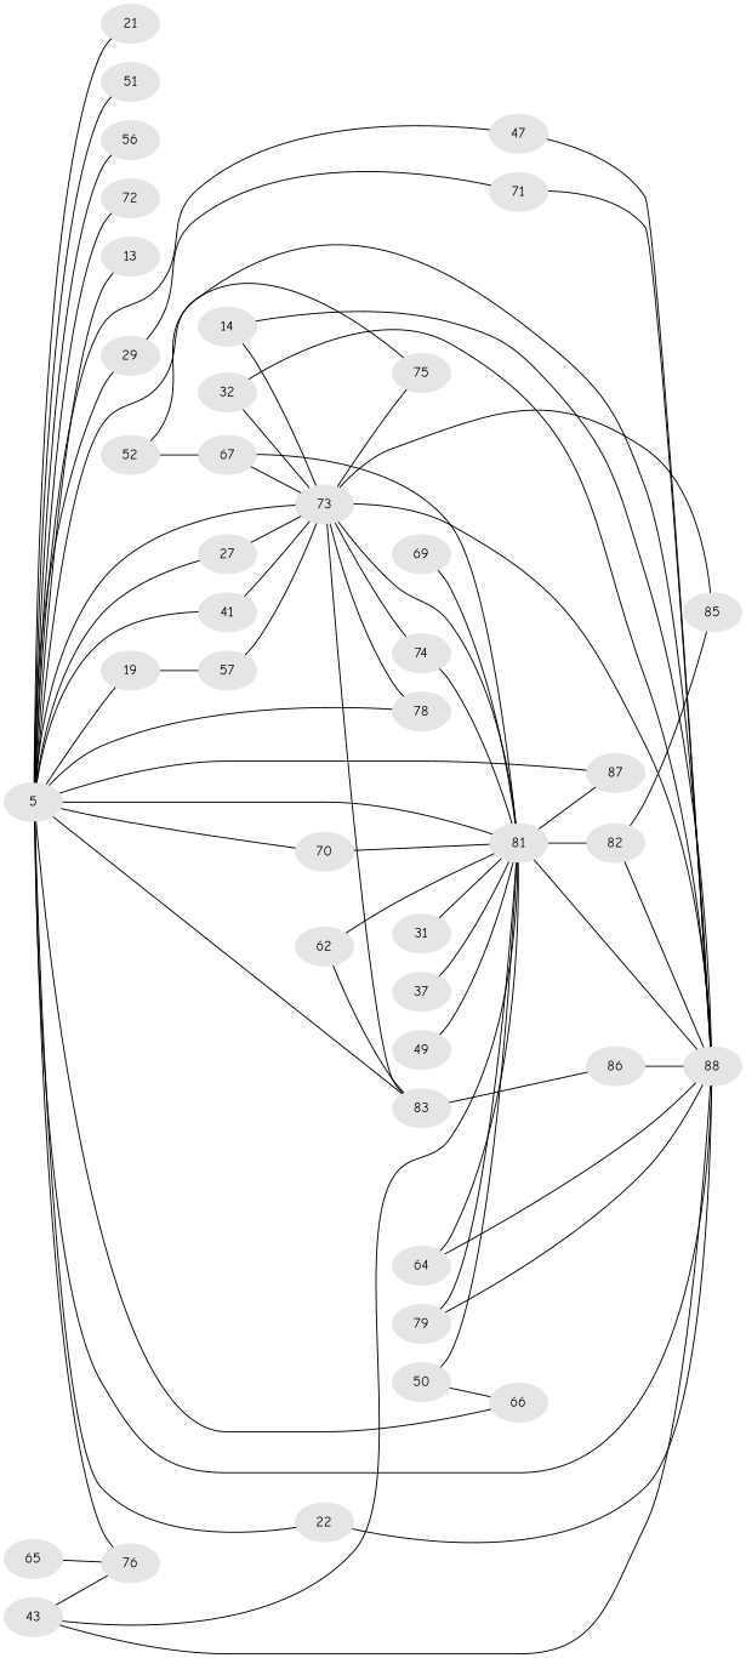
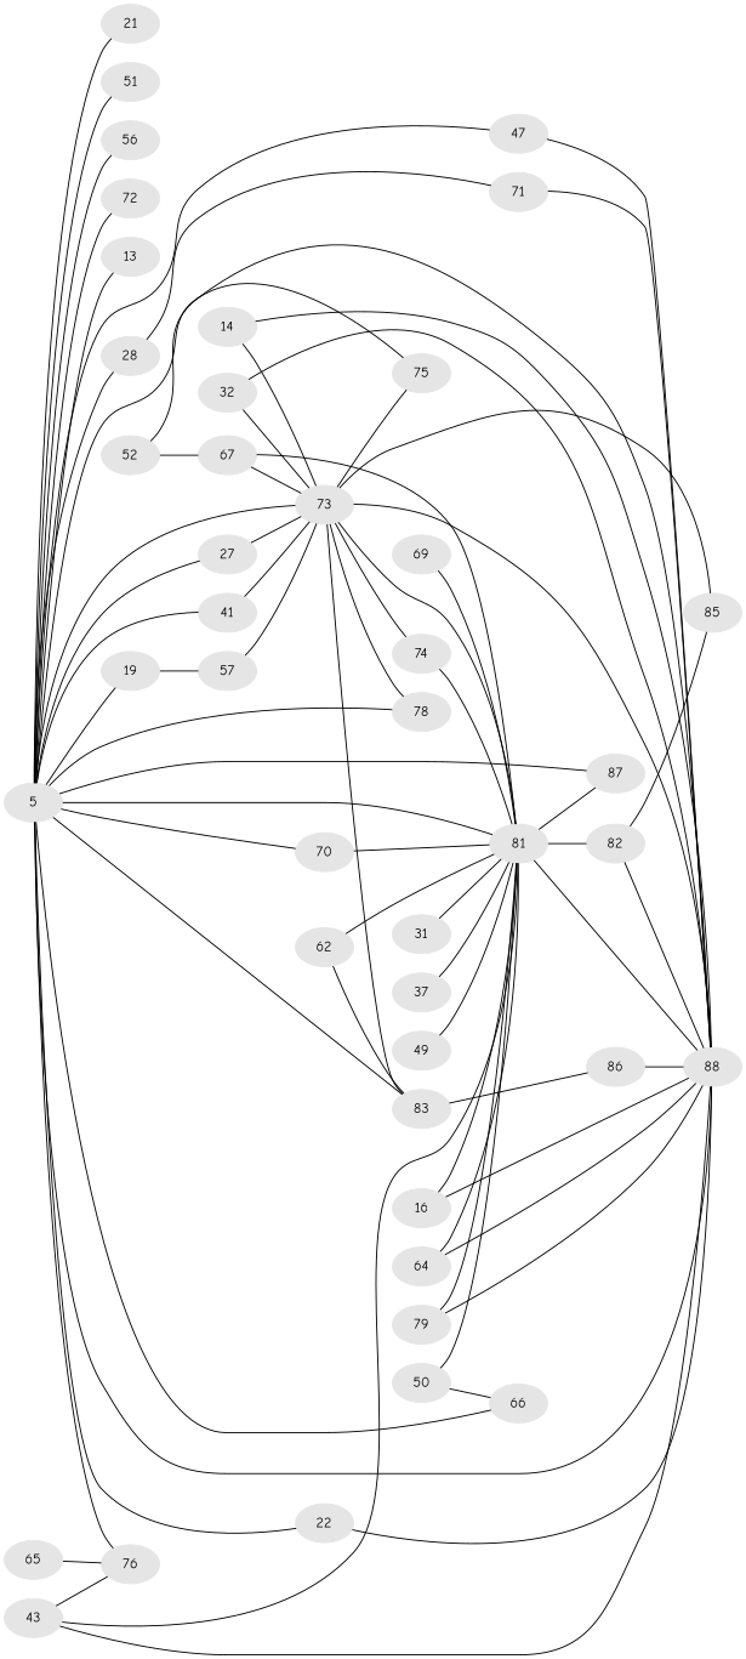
  graph {
    fontname="Comic Neue"
    rankdir=LR
    node [color=gray90 fontname="Comic Neue" style=filled]
    edge [fontname="Comic Neue"]
    5 [super="+4"]
    13
    19
    21
    22
    n6 [label=27]
-   29
+   29 [label=28]
    41
    47
    51
    56
    66
    70
    72
    73 [super="+59+48"]
    75
    76 [super="+43"]
    78
    81 [super="+17+6+39"]
    83 [super="+11+40+35+77"]
    87
    88 [super="+23+68+80+61"]
    57
    71
    74
    85
    82 [super="+25+28"]
    86 [super="+84"]
    14
+   16
    31
    32
    37
    49
    50 [super="+38+30"]
    67 [super="+58+46"]
    52
    62
    n39 [label=43 super="+44+24+60"]
    64
    65
    69
    79
    5 -- 13 [weight=2]
    5 -- 19 [weight=2]
    5 -- 21 [weight=2]
    5 -- 22
    5 -- n6
    5 -- 29 [weight=2]
    5 -- 41
    5 -- 47
    5 -- 51 [weight=2]
    5 -- 56 [weight=2]
    5 -- 66
    5 -- 70
    5 -- 72 [weight=2]
    5 -- 73 [weight=7]
    5 -- 75
    5 -- 76 [weight=4]
    5 -- 78
    5 -- 81 [weight=8]
    5 -- 83 [weight=4]
    5 -- 87
    5 -- 88 [weight=18]
    19 -- 57
    22 -- 88
    n6 -- 73
    29 -- 71
    41 -- 73
    47 -- 88
    70 -- 81
    73 -- 75
    73 -- 78
    73 -- 81 [weight=6]
    73 -- 83 [weight=2]
    73 -- 88 [weight=12]
    73 -- 74
    73 -- 85
    81 -- 87
    81 -- 88 [weight=7]
    81 -- 82 [weight=3]
    83 -- 86
    57 -- 73
    71 -- 88
    74 -- 81
    82 -- 88
    82 -- 85
    86 -- 88 [weight=2]
    14 -- 73
    14 -- 88
+   16 -- 81
+   16 -- 88
    31 -- 81 [weight=2]
    32 -- 73
    32 -- 88
    37 -- 81
    49 -- 81
    50 -- 66
    50 -- 81 [weight=3]
    67 -- 73 [weight=3]
    67 -- 81
    52 -- 88
    52 -- 67
    62 -- 81
    62 -- 83
    n39 -- 76 [weight=2]
    n39 -- 81
    n39 -- 88 [weight=2]
    64 -- 81
    64 -- 88
    65 -- 76
    69 -- 81 [weight=2]
    79 -- 81
    79 -- 88
  }
